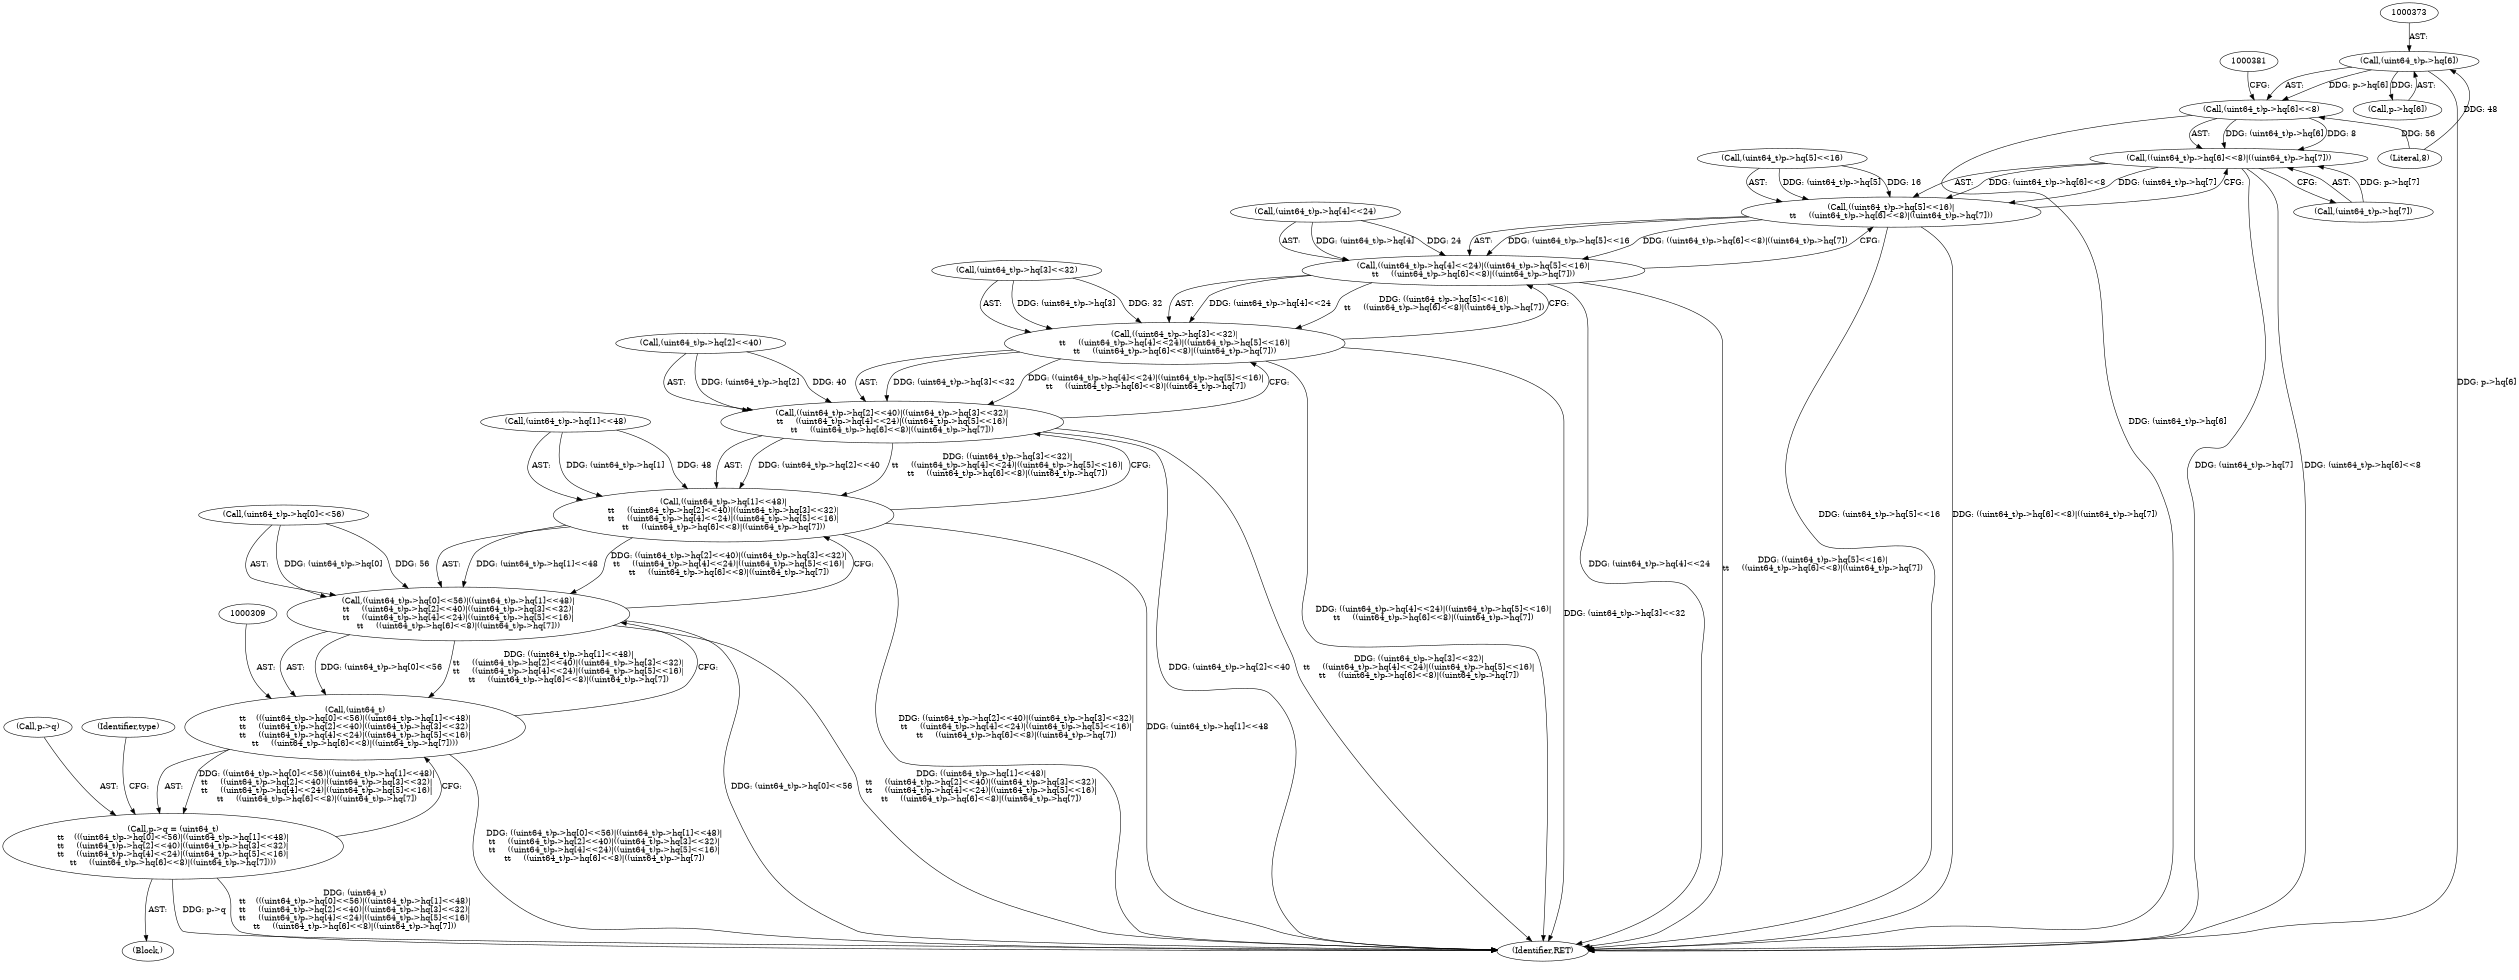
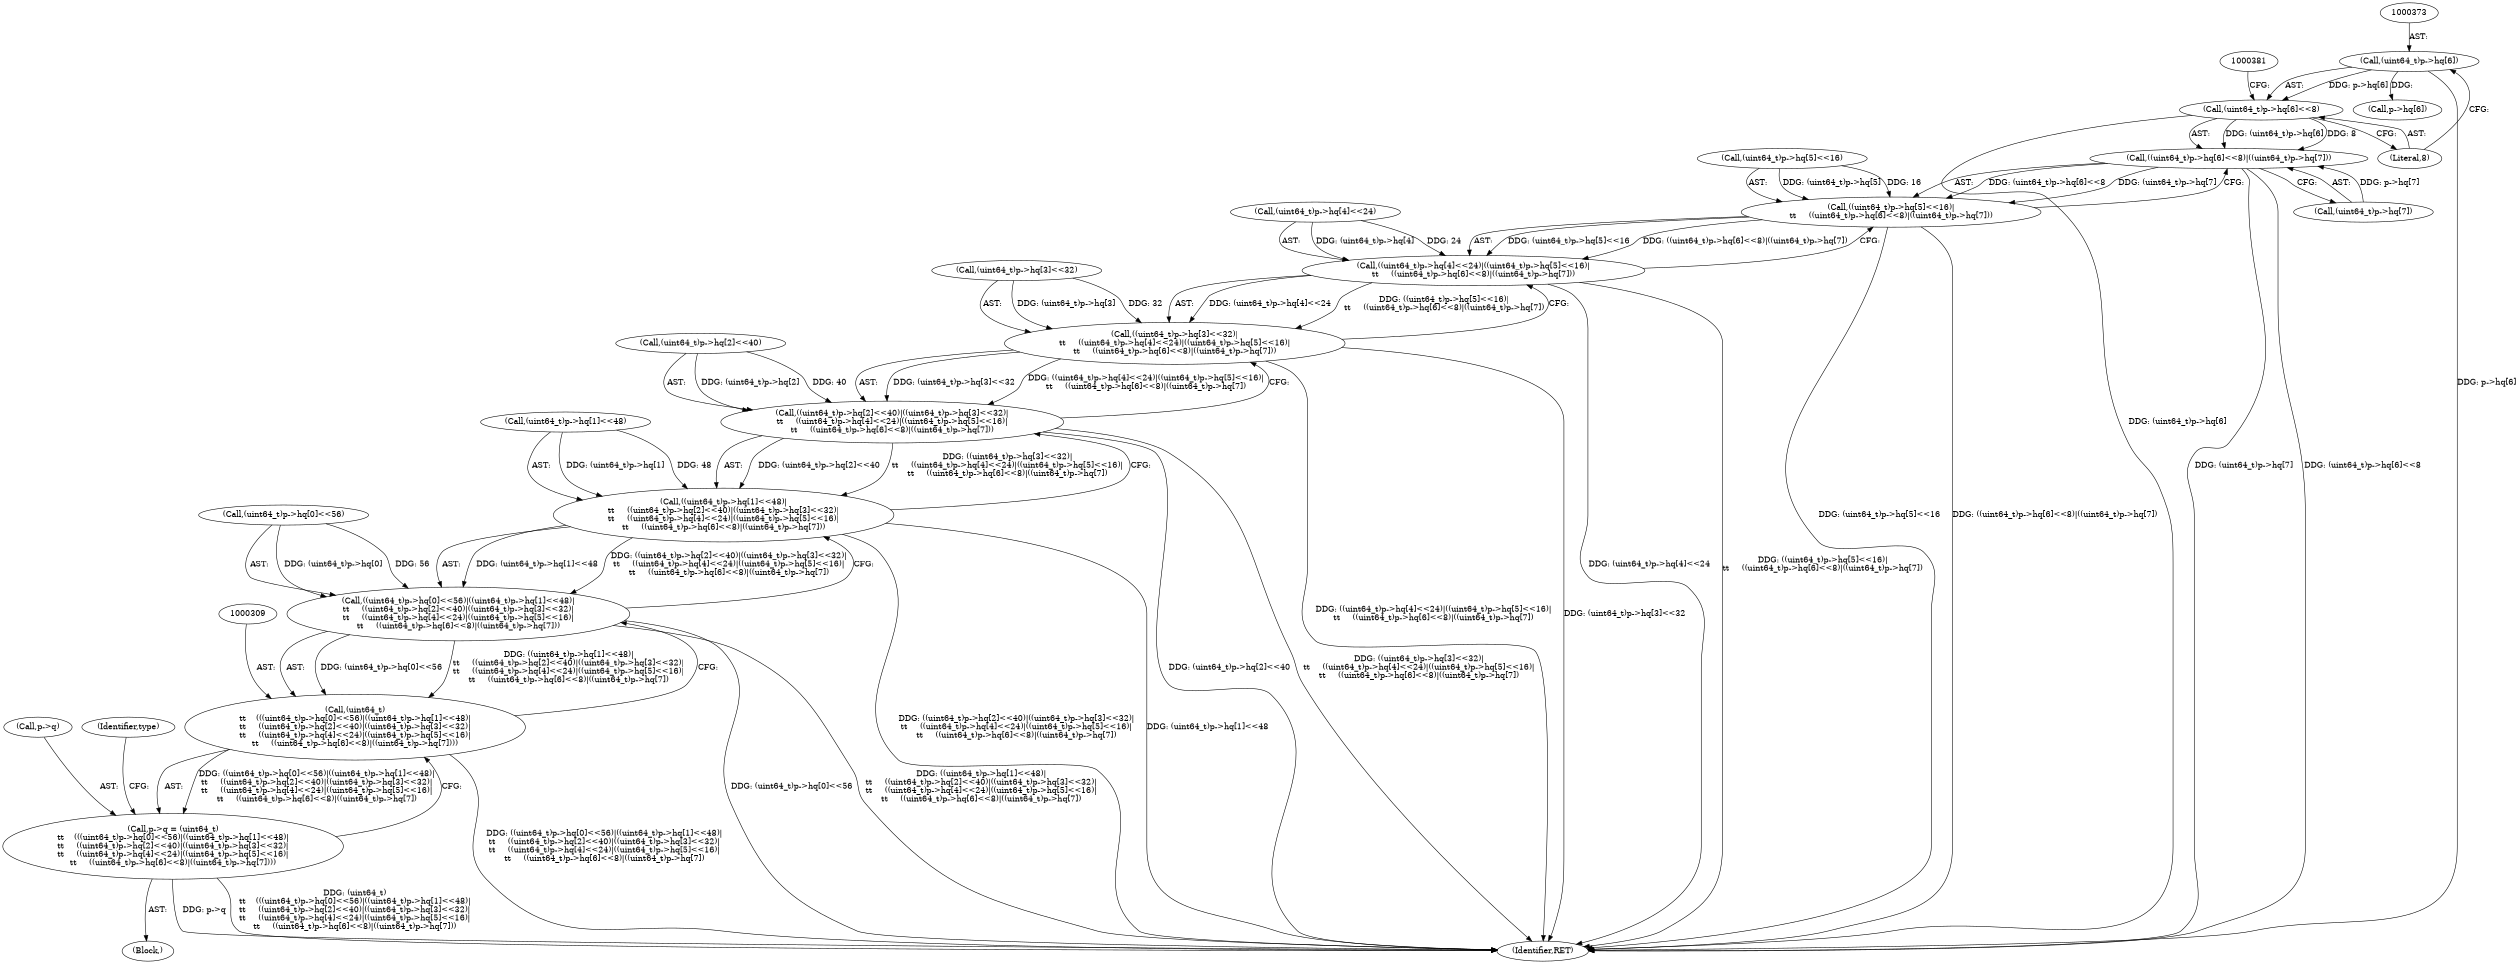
  digraph {
    n1 [label="(Call,(uint64_t)p->hq[6])"]
    n2 [label="(Call,(uint64_t)p->hq[6]<<8)"]
    n3 [label="(Call,p->hq[6])"]
    n4 [label="(Identifier,RET)"]
    n5 [label="(Call,((uint64_t)p->hq[6]<<8)|((uint64_t)p->hq[7]))"]
    n6 [label="(Literal,8)"]
    n7 [label="(Call,((uint64_t)p->hq[5]<<16)|\n\t\t     ((uint64_t)p->hq[6]<<8)|((uint64_t)p->hq[7]))"]
    n8 [label="(Call,(uint64_t)p->hq[7])"]
    n9 [label="(Call,((uint64_t)p->hq[4]<<24)|((uint64_t)p->hq[5]<<16)|\n\t\t     ((uint64_t)p->hq[6]<<8)|((uint64_t)p->hq[7]))"]
    n10 [label="(Call,((uint64_t)p->hq[3]<<32)|\n\t\t     ((uint64_t)p->hq[4]<<24)|((uint64_t)p->hq[5]<<16)|\n\t\t     ((uint64_t)p->hq[6]<<8)|((uint64_t)p->hq[7]))"]
    n11 [label="(Call,((uint64_t)p->hq[2]<<40)|((uint64_t)p->hq[3]<<32)|\n\t\t     ((uint64_t)p->hq[4]<<24)|((uint64_t)p->hq[5]<<16)|\n\t\t     ((uint64_t)p->hq[6]<<8)|((uint64_t)p->hq[7]))"]
    n12 [label="(Call,((uint64_t)p->hq[1]<<48)|\n\t\t     ((uint64_t)p->hq[2]<<40)|((uint64_t)p->hq[3]<<32)|\n\t\t     ((uint64_t)p->hq[4]<<24)|((uint64_t)p->hq[5]<<16)|\n\t\t     ((uint64_t)p->hq[6]<<8)|((uint64_t)p->hq[7]))"]
    n13 [label="(Call,((uint64_t)p->hq[0]<<56)|((uint64_t)p->hq[1]<<48)|\n\t\t     ((uint64_t)p->hq[2]<<40)|((uint64_t)p->hq[3]<<32)|\n\t\t     ((uint64_t)p->hq[4]<<24)|((uint64_t)p->hq[5]<<16)|\n\t\t     ((uint64_t)p->hq[6]<<8)|((uint64_t)p->hq[7]))"]
    n14 [label="(Call,(uint64_t)\n\t\t    (((uint64_t)p->hq[0]<<56)|((uint64_t)p->hq[1]<<48)|\n\t\t     ((uint64_t)p->hq[2]<<40)|((uint64_t)p->hq[3]<<32)|\n\t\t     ((uint64_t)p->hq[4]<<24)|((uint64_t)p->hq[5]<<16)|\n\t\t     ((uint64_t)p->hq[6]<<8)|((uint64_t)p->hq[7])))"]
    n15 [label="(Call,p->q = (uint64_t)\n\t\t    (((uint64_t)p->hq[0]<<56)|((uint64_t)p->hq[1]<<48)|\n\t\t     ((uint64_t)p->hq[2]<<40)|((uint64_t)p->hq[3]<<32)|\n\t\t     ((uint64_t)p->hq[4]<<24)|((uint64_t)p->hq[5]<<16)|\n\t\t     ((uint64_t)p->hq[6]<<8)|((uint64_t)p->hq[7])))"]
    n16 [label="(Block,)"]
    n17 [label="(Call,(uint64_t)p->hq[3]<<32)"]
    n18 [label="(Call,(uint64_t)p->hq[4]<<24)"]
    n19 [label="(Call,(uint64_t)p->hq[2]<<40)"]
    n20 [label="(Call,(uint64_t)p->hq[5]<<16)"]
    n21 [label="(Call,p->q)"]
    n22 [label="(Identifier,type)"]
    n23 [label="(Call,(uint64_t)p->hq[1]<<48)"]
    n24 [label="(Call,(uint64_t)p->hq[0]<<56)"]
    1000373
    1000381
    1000309
    n1 -> n2 [label="AST: "]
    n1 -> n2 [label="DDG: p->hq[6]"]
    n1 -> n3 [label="DDG: "]
    n1 -> n4 [label="DDG: p->hq[6]"]
    n2 -> n4 [label="DDG: (uint64_t)p->hq[6]"]
    n2 -> n5 [label="AST: "]
    n2 -> n5 [label="DDG: (uint64_t)p->hq[6]"]
    n2 -> n5 [label="DDG: 8"]
-   n3 -> n1 [label="AST: "]
+   n2 -> n6 [label="CFG: "]
    n5 -> n4 [label="DDG: (uint64_t)p->hq[7]"]
    n5 -> n4 [label="DDG: (uint64_t)p->hq[6]<<8"]
    n5 -> n7 [label="AST: "]
    n5 -> n7 [label="DDG: (uint64_t)p->hq[6]<<8"]
    n5 -> n7 [label="DDG: (uint64_t)p->hq[7]"]
    n5 -> n8 [label="CFG: "]
-   n6 -> n1 [label="DDG: 48"]
-   n6 -> n2 [label="DDG: 56"]
+   n6 -> n1 [label="CFG: "]
+   n6 -> n2 [label="AST: "]
    n7 -> n4 [label="DDG: (uint64_t)p->hq[5]<<16"]
    n7 -> n4 [label="DDG: ((uint64_t)p->hq[6]<<8)|((uint64_t)p->hq[7])"]
    n7 -> n5 [label="CFG: "]
    n7 -> n9 [label="AST: "]
    n7 -> n9 [label="DDG: (uint64_t)p->hq[5]<<16"]
    n7 -> n9 [label="DDG: ((uint64_t)p->hq[6]<<8)|((uint64_t)p->hq[7])"]
    n8 -> n5 [label="AST: "]
    n8 -> n5 [label="DDG: p->hq[7]"]
    n9 -> n4 [label="DDG: (uint64_t)p->hq[4]<<24"]
    n9 -> n4 [label="DDG: ((uint64_t)p->hq[5]<<16)|\n\t\t     ((uint64_t)p->hq[6]<<8)|((uint64_t)p->hq[7])"]
    n9 -> n7 [label="CFG: "]
    n9 -> n10 [label="AST: "]
    n9 -> n10 [label="DDG: (uint64_t)p->hq[4]<<24"]
    n9 -> n10 [label="DDG: ((uint64_t)p->hq[5]<<16)|\n\t\t     ((uint64_t)p->hq[6]<<8)|((uint64_t)p->hq[7])"]
    n10 -> n4 [label="DDG: ((uint64_t)p->hq[4]<<24)|((uint64_t)p->hq[5]<<16)|\n\t\t     ((uint64_t)p->hq[6]<<8)|((uint64_t)p->hq[7])"]
    n10 -> n4 [label="DDG: (uint64_t)p->hq[3]<<32"]
    n10 -> n9 [label="CFG: "]
    n10 -> n11 [label="AST: "]
    n10 -> n11 [label="DDG: (uint64_t)p->hq[3]<<32"]
    n10 -> n11 [label="DDG: ((uint64_t)p->hq[4]<<24)|((uint64_t)p->hq[5]<<16)|\n\t\t     ((uint64_t)p->hq[6]<<8)|((uint64_t)p->hq[7])"]
    n11 -> n4 [label="DDG: (uint64_t)p->hq[2]<<40"]
    n11 -> n4 [label="DDG: ((uint64_t)p->hq[3]<<32)|\n\t\t     ((uint64_t)p->hq[4]<<24)|((uint64_t)p->hq[5]<<16)|\n\t\t     ((uint64_t)p->hq[6]<<8)|((uint64_t)p->hq[7])"]
    n11 -> n10 [label="CFG: "]
    n11 -> n12 [label="AST: "]
    n11 -> n12 [label="DDG: (uint64_t)p->hq[2]<<40"]
    n11 -> n12 [label="DDG: ((uint64_t)p->hq[3]<<32)|\n\t\t     ((uint64_t)p->hq[4]<<24)|((uint64_t)p->hq[5]<<16)|\n\t\t     ((uint64_t)p->hq[6]<<8)|((uint64_t)p->hq[7])"]
    n12 -> n4 [label="DDG: ((uint64_t)p->hq[2]<<40)|((uint64_t)p->hq[3]<<32)|\n\t\t     ((uint64_t)p->hq[4]<<24)|((uint64_t)p->hq[5]<<16)|\n\t\t     ((uint64_t)p->hq[6]<<8)|((uint64_t)p->hq[7])"]
    n12 -> n4 [label="DDG: (uint64_t)p->hq[1]<<48"]
    n12 -> n11 [label="CFG: "]
    n12 -> n13 [label="AST: "]
    n12 -> n13 [label="DDG: (uint64_t)p->hq[1]<<48"]
    n12 -> n13 [label="DDG: ((uint64_t)p->hq[2]<<40)|((uint64_t)p->hq[3]<<32)|\n\t\t     ((uint64_t)p->hq[4]<<24)|((uint64_t)p->hq[5]<<16)|\n\t\t     ((uint64_t)p->hq[6]<<8)|((uint64_t)p->hq[7])"]
    n13 -> n4 [label="DDG: (uint64_t)p->hq[0]<<56"]
    n13 -> n4 [label="DDG: ((uint64_t)p->hq[1]<<48)|\n\t\t     ((uint64_t)p->hq[2]<<40)|((uint64_t)p->hq[3]<<32)|\n\t\t     ((uint64_t)p->hq[4]<<24)|((uint64_t)p->hq[5]<<16)|\n\t\t     ((uint64_t)p->hq[6]<<8)|((uint64_t)p->hq[7])"]
    n13 -> n12 [label="CFG: "]
    n13 -> n14 [label="AST: "]
    n13 -> n14 [label="DDG: (uint64_t)p->hq[0]<<56"]
    n13 -> n14 [label="DDG: ((uint64_t)p->hq[1]<<48)|\n\t\t     ((uint64_t)p->hq[2]<<40)|((uint64_t)p->hq[3]<<32)|\n\t\t     ((uint64_t)p->hq[4]<<24)|((uint64_t)p->hq[5]<<16)|\n\t\t     ((uint64_t)p->hq[6]<<8)|((uint64_t)p->hq[7])"]
    n14 -> n4 [label="DDG: ((uint64_t)p->hq[0]<<56)|((uint64_t)p->hq[1]<<48)|\n\t\t     ((uint64_t)p->hq[2]<<40)|((uint64_t)p->hq[3]<<32)|\n\t\t     ((uint64_t)p->hq[4]<<24)|((uint64_t)p->hq[5]<<16)|\n\t\t     ((uint64_t)p->hq[6]<<8)|((uint64_t)p->hq[7])"]
    n14 -> n13 [label="CFG: "]
    n14 -> n15 [label="AST: "]
    n14 -> n15 [label="DDG: ((uint64_t)p->hq[0]<<56)|((uint64_t)p->hq[1]<<48)|\n\t\t     ((uint64_t)p->hq[2]<<40)|((uint64_t)p->hq[3]<<32)|\n\t\t     ((uint64_t)p->hq[4]<<24)|((uint64_t)p->hq[5]<<16)|\n\t\t     ((uint64_t)p->hq[6]<<8)|((uint64_t)p->hq[7])"]
    n15 -> n4 [label="DDG: p->q"]
    n15 -> n4 [label="DDG: (uint64_t)\n\t\t    (((uint64_t)p->hq[0]<<56)|((uint64_t)p->hq[1]<<48)|\n\t\t     ((uint64_t)p->hq[2]<<40)|((uint64_t)p->hq[3]<<32)|\n\t\t     ((uint64_t)p->hq[4]<<24)|((uint64_t)p->hq[5]<<16)|\n\t\t     ((uint64_t)p->hq[6]<<8)|((uint64_t)p->hq[7]))"]
    n15 -> n14 [label="CFG: "]
    n15 -> n16 [label="AST: "]
    n17 -> n10 [label="AST: "]
    n17 -> n10 [label="DDG: (uint64_t)p->hq[3]"]
    n17 -> n10 [label="DDG: 32"]
    n18 -> n9 [label="AST: "]
    n18 -> n9 [label="DDG: (uint64_t)p->hq[4]"]
    n18 -> n9 [label="DDG: 24"]
    n19 -> n11 [label="AST: "]
    n19 -> n11 [label="DDG: (uint64_t)p->hq[2]"]
    n19 -> n11 [label="DDG: 40"]
    n20 -> n7 [label="AST: "]
    n20 -> n7 [label="DDG: (uint64_t)p->hq[5]"]
    n20 -> n7 [label="DDG: 16"]
    n21 -> n15 [label="AST: "]
    n22 -> n15 [label="CFG: "]
    n23 -> n12 [label="AST: "]
    n23 -> n12 [label="DDG: (uint64_t)p->hq[1]"]
    n23 -> n12 [label="DDG: 48"]
    n24 -> n13 [label="AST: "]
    n24 -> n13 [label="DDG: (uint64_t)p->hq[0]"]
    n24 -> n13 [label="DDG: 56"]
    1000373 -> n1 [label="AST: "]
    1000381 -> n2 [label="CFG: "]
    1000309 -> n14 [label="AST: "]
  }
